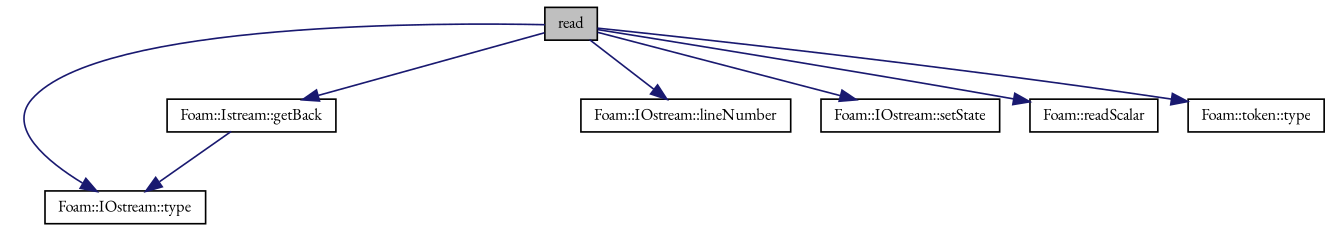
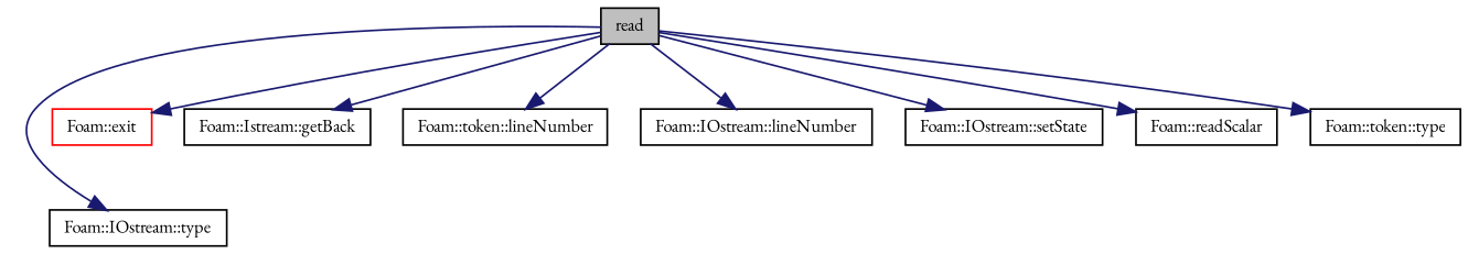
  digraph {
    fontname="EB Garamond"
    rankdir=TB
    node [color=black fontname="EB Garamond" fontsize=10 shape=record]
    edge [color=midnightblue fontname="EB Garamond" fontsize=10 labelfontname=FreeSans labelfontsize=10 style=solid]
    n1 [fillcolor=grey75 fontcolor=black height=0.2 label=read style=filled width=0.4]
    n2 [height=0.2 label="Foam::IOstream::type" width=0.4]
+   n3 [color=red height=0.2 label="Foam::exit" width=0.4]
    n4 [height=0.2 label="Foam::Istream::getBack" width=0.4]
+   n5 [height=0.2 label="Foam::token::lineNumber" width=0.4]
    n6 [height=0.2 label="Foam::IOstream::lineNumber" width=0.4]
    n7 [height=0.2 label="Foam::IOstream::setState" width=0.4]
    n8 [height=0.2 label="Foam::readScalar" width=0.4]
    n9 [height=0.2 label="Foam::token::type" width=0.4]
    n1 -> n2
+   n1 -> n3
    n1 -> n4
+   n1 -> n5
    n1 -> n6
    n1 -> n7
    n1 -> n8
    n1 -> n9
-   n4 -> n2
  }
